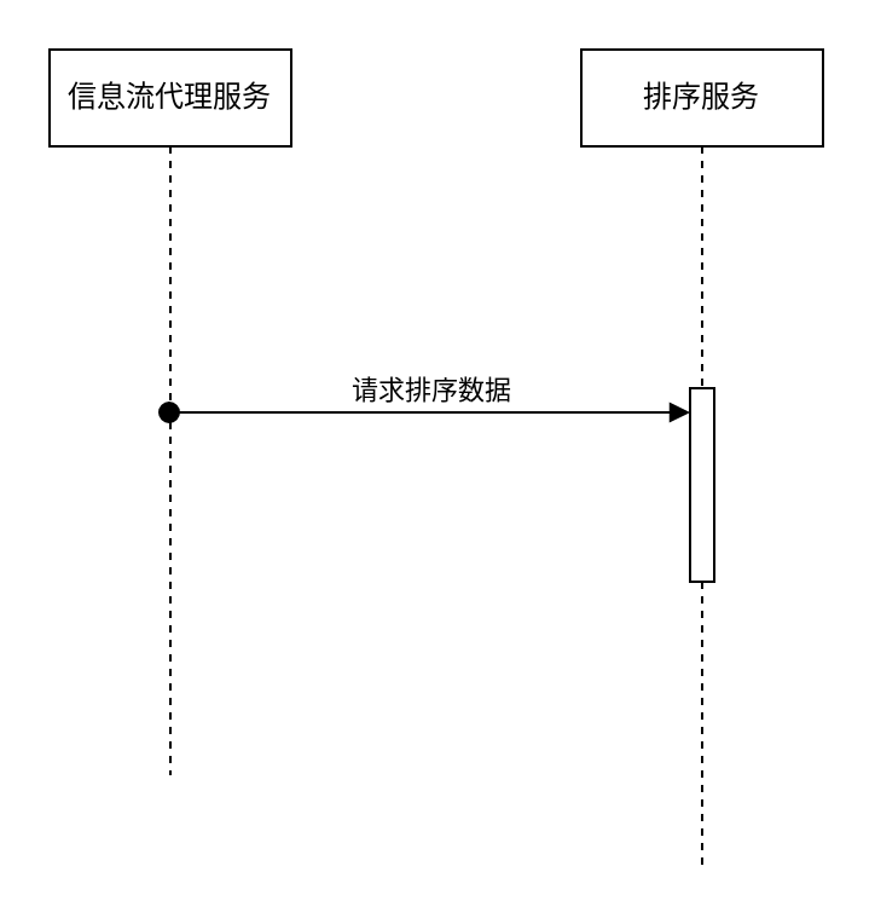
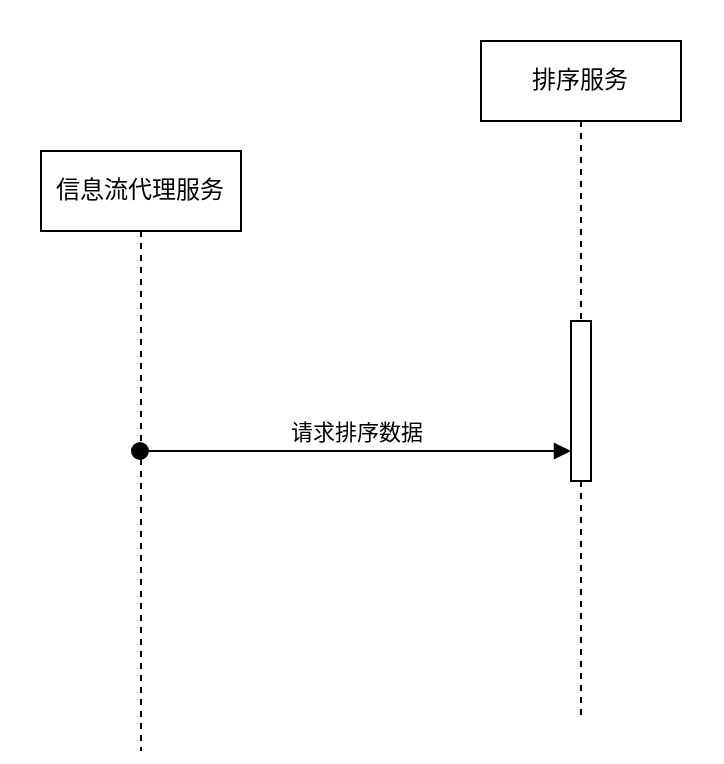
  <mxCell id="0" />
  <mxCell id="1" parent="0" />
  <mxCell id="2" value="排序服务" style="shape=umlLifeline;perimeter=lifelinePerimeter;whiteSpace=wrap;html=1;container=1;collapsible=0;recursiveResize=0;outlineConnect=0;" vertex="1" parent="1"><mxGeometry x="240" y="20" width="100" height="340" as="geometry" /></mxCell>
  <mxCell id="3" value="" style="html=1;points=[];perimeter=orthogonalPerimeter;" vertex="1" parent="2"><mxGeometry x="45" y="140" width="10" height="80" as="geometry" /></mxCell>
- <mxCell id="4" value="信息流代理服务" style="shape=umlLifeline;perimeter=lifelinePerimeter;whiteSpace=wrap;html=1;container=1;collapsible=0;recursiveResize=0;outlineConnect=0;" vertex="1" parent="1"><mxGeometry x="20" y="20" width="100" height="300" as="geometry" /></mxCell>
+ <mxCell id="4" value="信息流代理服务" style="shape=umlLifeline;perimeter=lifelinePerimeter;whiteSpace=wrap;html=1;container=1;collapsible=0;recursiveResize=0;outlineConnect=0;" vertex="1" parent="1"><mxGeometry x="20" y="75" width="100" height="300" as="geometry" /></mxCell>
  <mxCell id="5" value="请求排序数据" style="html=1;verticalAlign=bottom;startArrow=oval;endArrow=block;startSize=8;" edge="1" target="3" parent="1" source="4"><mxGeometry relative="1" as="geometry"><mxPoint x="200" y="100" as="sourcePoint" /></mxGeometry></mxCell>
